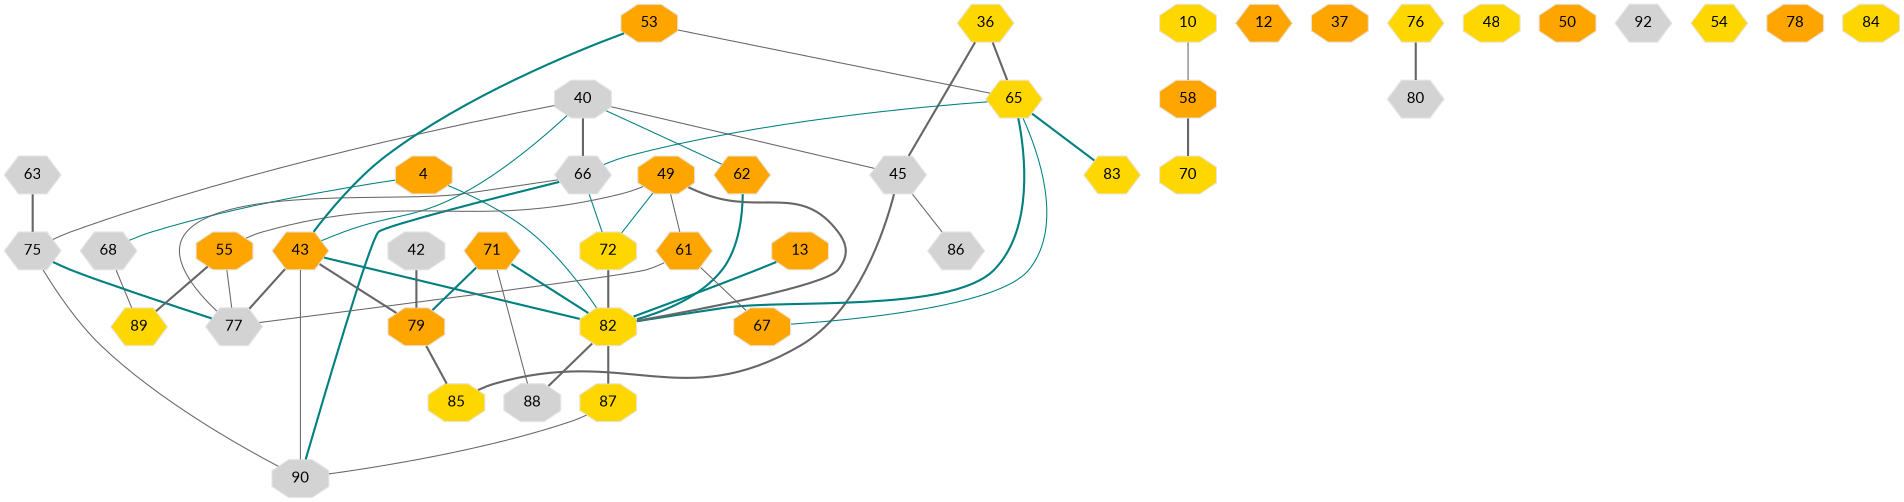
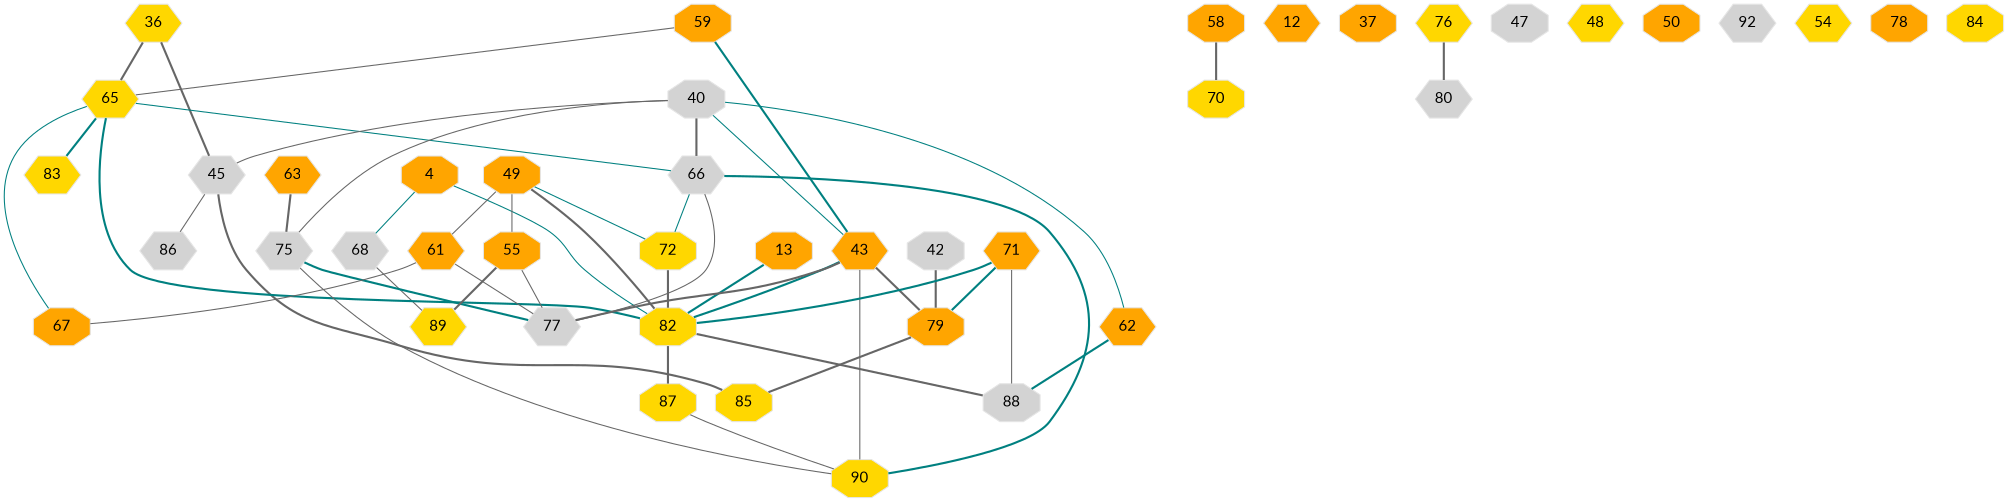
  graph {
    fontname=Lato
    node [color=gray90 fillcolor=orange fontname=Lato shape=octagon style=filled]
    edge [color=gray40 fontname=Lato style=bold]
    4
    68 [fillcolor=lightgrey shape=hexagon]
    82 [fillcolor=gold super="+69+54+31"]
    89 [fillcolor=gold shape=hexagon super="+24"]
    87 [fillcolor=gold]
    88 [fillcolor=lightgrey]
    58
-   10 [fillcolor=gold]
    70 [fillcolor=gold]
    12 [shape=hexagon]
    13
    36 [fillcolor=gold shape=hexagon]
    45 [fillcolor=lightgrey shape=hexagon]
    65 [fillcolor=gold shape=hexagon super="+21+56+29"]
    85 [fillcolor=gold super="+8"]
    86 [fillcolor=lightgrey shape=hexagon]
    66 [fillcolor=lightgrey shape=hexagon super="+16+23+33"]
    67
    83 [fillcolor=gold shape=hexagon]
    37
    40 [fillcolor=lightgrey]
    62 [shape=hexagon super="+38"]
    n23 [label=43 shape=hexagon super="+6+3+64"]
    75 [fillcolor=lightgrey shape=hexagon]
    72 [fillcolor=gold super="+20"]
    77 [fillcolor=lightgrey shape=hexagon super="+17+41+60"]
-   90 [fillcolor=lightgrey super="+51+81"]
+   90 [fillcolor=gold super="+51+81"]
    79
    80 [fillcolor=lightgrey shape=hexagon super="+14+35+32"]
    42 [fillcolor=lightgrey super="+1"]
-   48 [fillcolor=gold]
+   47 [fillcolor=lightgrey]
+   48 [fillcolor=gold shape=hexagon]
    49 [super="+39+44"]
    55
    61 [shape=hexagon super="+2+25+27"]
    50
    n37 [fillcolor=lightgrey label=92 shape=hexagon]
    n38 [fillcolor=gold label=54 shape=hexagon]
-   59 [label=53]
-   63 [fillcolor=lightgrey shape=hexagon]
+   59
+   63 [shape=hexagon]
    71 [shape=hexagon]
    76 [fillcolor=gold shape=hexagon]
    78
    84 [fillcolor=gold]
    4 -- 68 [color=teal style=solid]
    4 -- 82 [color=teal style=solid]
    68 -- 89 [style=solid]
    82 -- 87
    82 -- 88
    87 -- 90 [style=solid]
    58 -- 70
-   10 -- 58 [style=solid]
    13 -- 82 [color=teal]
    36 -- 45
    36 -- 65
    45 -- 85 [weight=2]
    45 -- 86 [style=solid]
    65 -- 82 [color=teal weight=2]
    65 -- 66 [color=teal style=solid]
    65 -- 67 [color=teal style=solid]
    65 -- 83 [color=teal]
    66 -- 72 [color=teal style=solid]
    66 -- 77 [style=solid]
    66 -- 90 [color=teal]
    40 -- 45 [style=solid]
    40 -- 66
    40 -- 62 [color=teal style=solid]
    40 -- n23 [color=teal style=solid]
    40 -- 75 [style=solid]
-   62 -- 82 [color=teal]
+   62 -- 88 [color=teal]
    n23 -- 82 [color=teal weight=3]
    n23 -- 77 [weight=2]
    n23 -- 90 [style=solid weight=2]
    n23 -- 79
    75 -- 77 [color=teal]
    75 -- 90 [style=solid]
    72 -- 82 [weight=4]
    79 -- 85
    42 -- 79 [weight=2]
    49 -- 82
    49 -- 72 [color=teal style=solid]
    49 -- 55 [style=solid]
    49 -- 61 [style=solid weight=2]
    55 -- 89
    55 -- 77 [style=solid]
    61 -- 67 [style=solid]
    61 -- 77 [style=solid]
    59 -- 65 [style=solid]
    59 -- n23 [color=teal]
    63 -- 75
    71 -- 82 [color=teal weight=2]
    71 -- 88 [style=solid]
    71 -- 79 [color=teal]
    76 -- 80
  }
